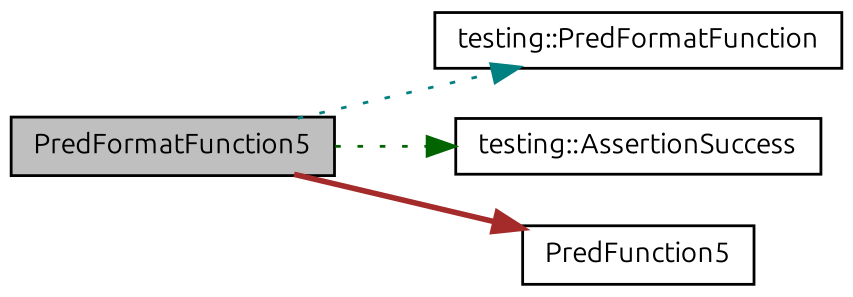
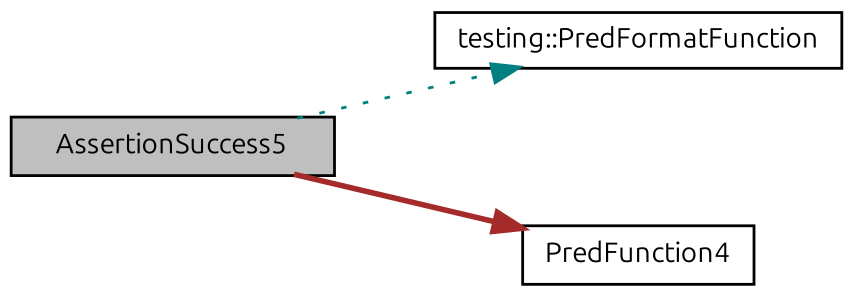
  digraph {
    fontname=Ubuntu
    rankdir=LR
    node [color=black fontname=Ubuntu fontsize=10 shape=record]
    edge [fontname=Ubuntu fontsize=10 labelfontname=Helvetica labelfontsize=10 style=dotted]
-   n1 [fillcolor=grey75 fontcolor=black height=0.2 label=PredFormatFunction5 style=filled width=0.4]
+   n1 [fillcolor=grey75 fontcolor=black height=0.2 label=AssertionSuccess5 style=filled width=0.4]
    n2 [height=0.2 label="testing::PredFormatFunction" width=0.4]
-   n3 [height=0.2 label="testing::AssertionSuccess" width=0.4]
-   n4 [height=0.2 label=PredFunction5 width=0.4]
+   n4 [height=0.2 label=PredFunction4 width=0.4]
    n1 -> n2 [color=teal]
-   n1 -> n3 [color=darkgreen]
    n1 -> n4 [color=brown style=bold]
  }
